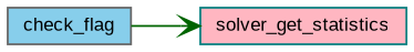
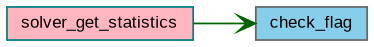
  digraph {
    rankdir=LR
    fontname="Liberation Sans"
    node [fontname="Liberation Sans" fontsize=10 shape=box style=filled]
    n1 [color=teal fillcolor=lightpink fontcolor=black height=0.2 label=solver_get_statistics width=0.4]
    n2 [color=gray40 fillcolor=skyblue height=0.2 label=check_flag width=0.4]
-   n2 -> n1 [color=darkgreen fontname="Liberation Sans" fontsize=10 labelfontname=Helvetica labelfontsize=10 style=solid arrowhead=vee]
+   n1 -> n2 [color=darkgreen fontname="Liberation Sans" fontsize=10 labelfontname=Helvetica labelfontsize=10 style=solid arrowhead=vee]
  }
